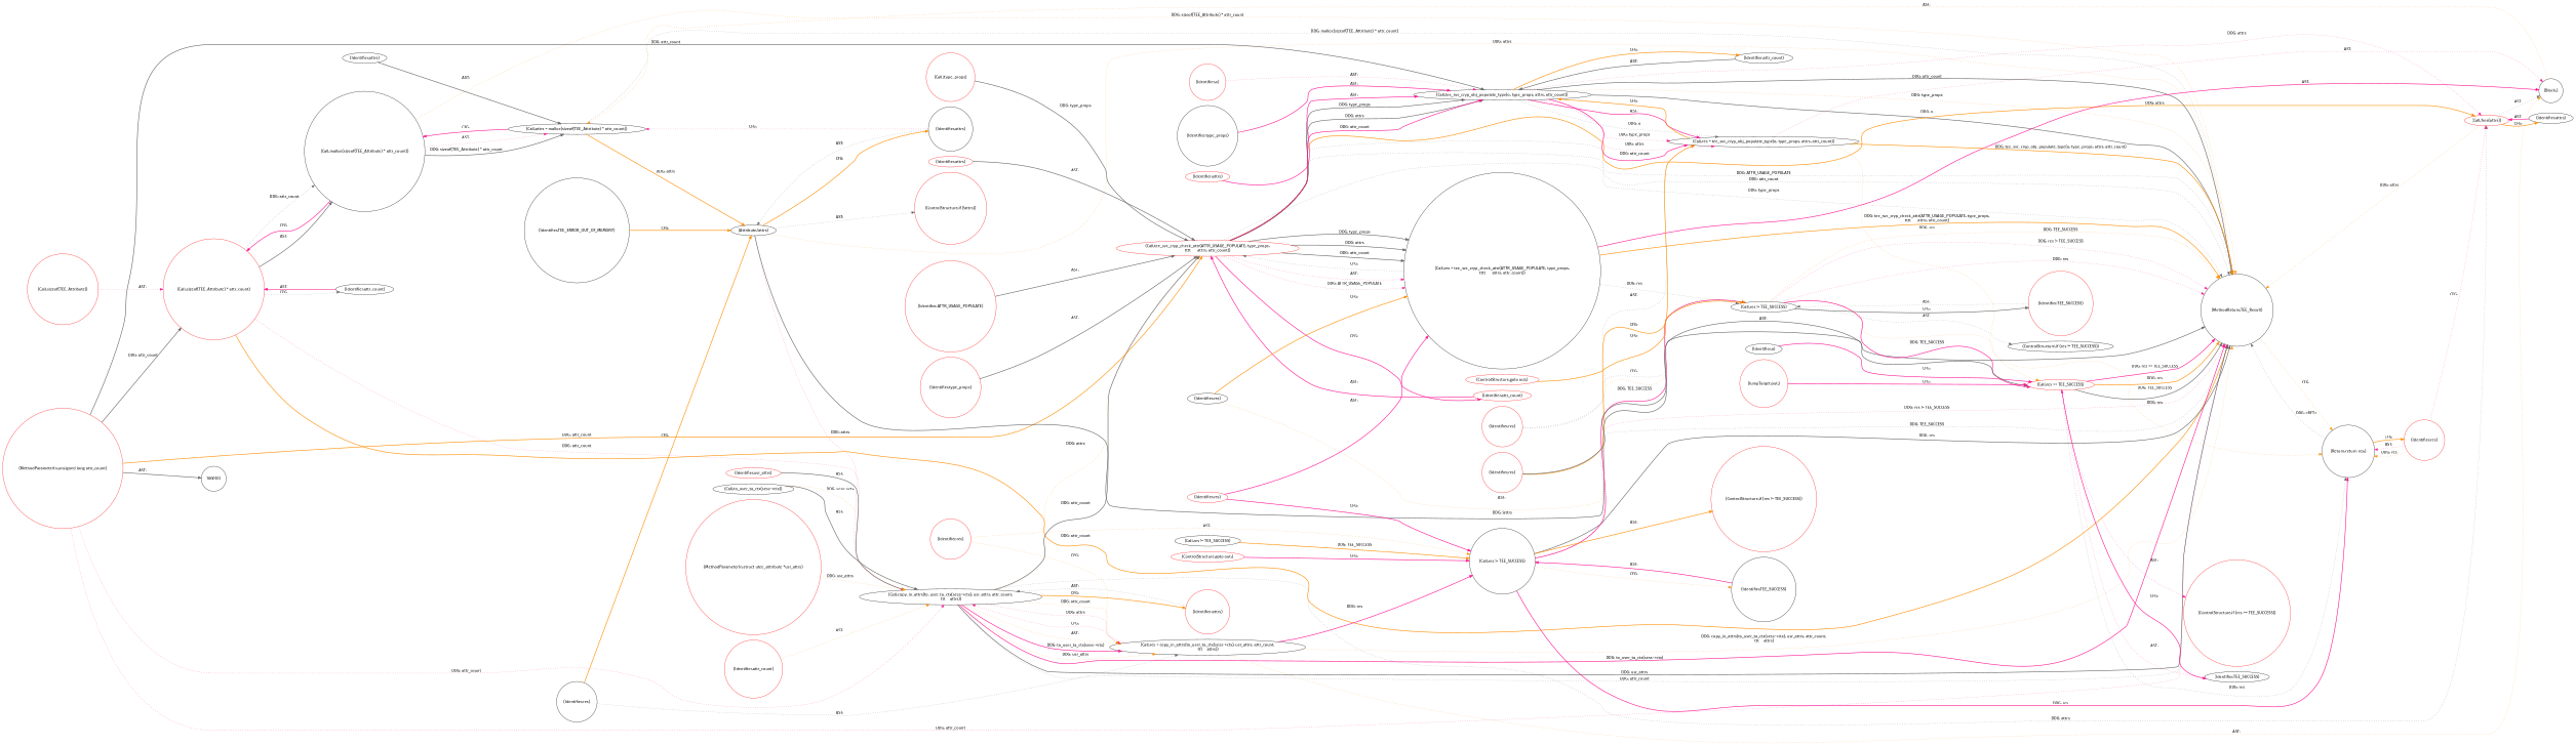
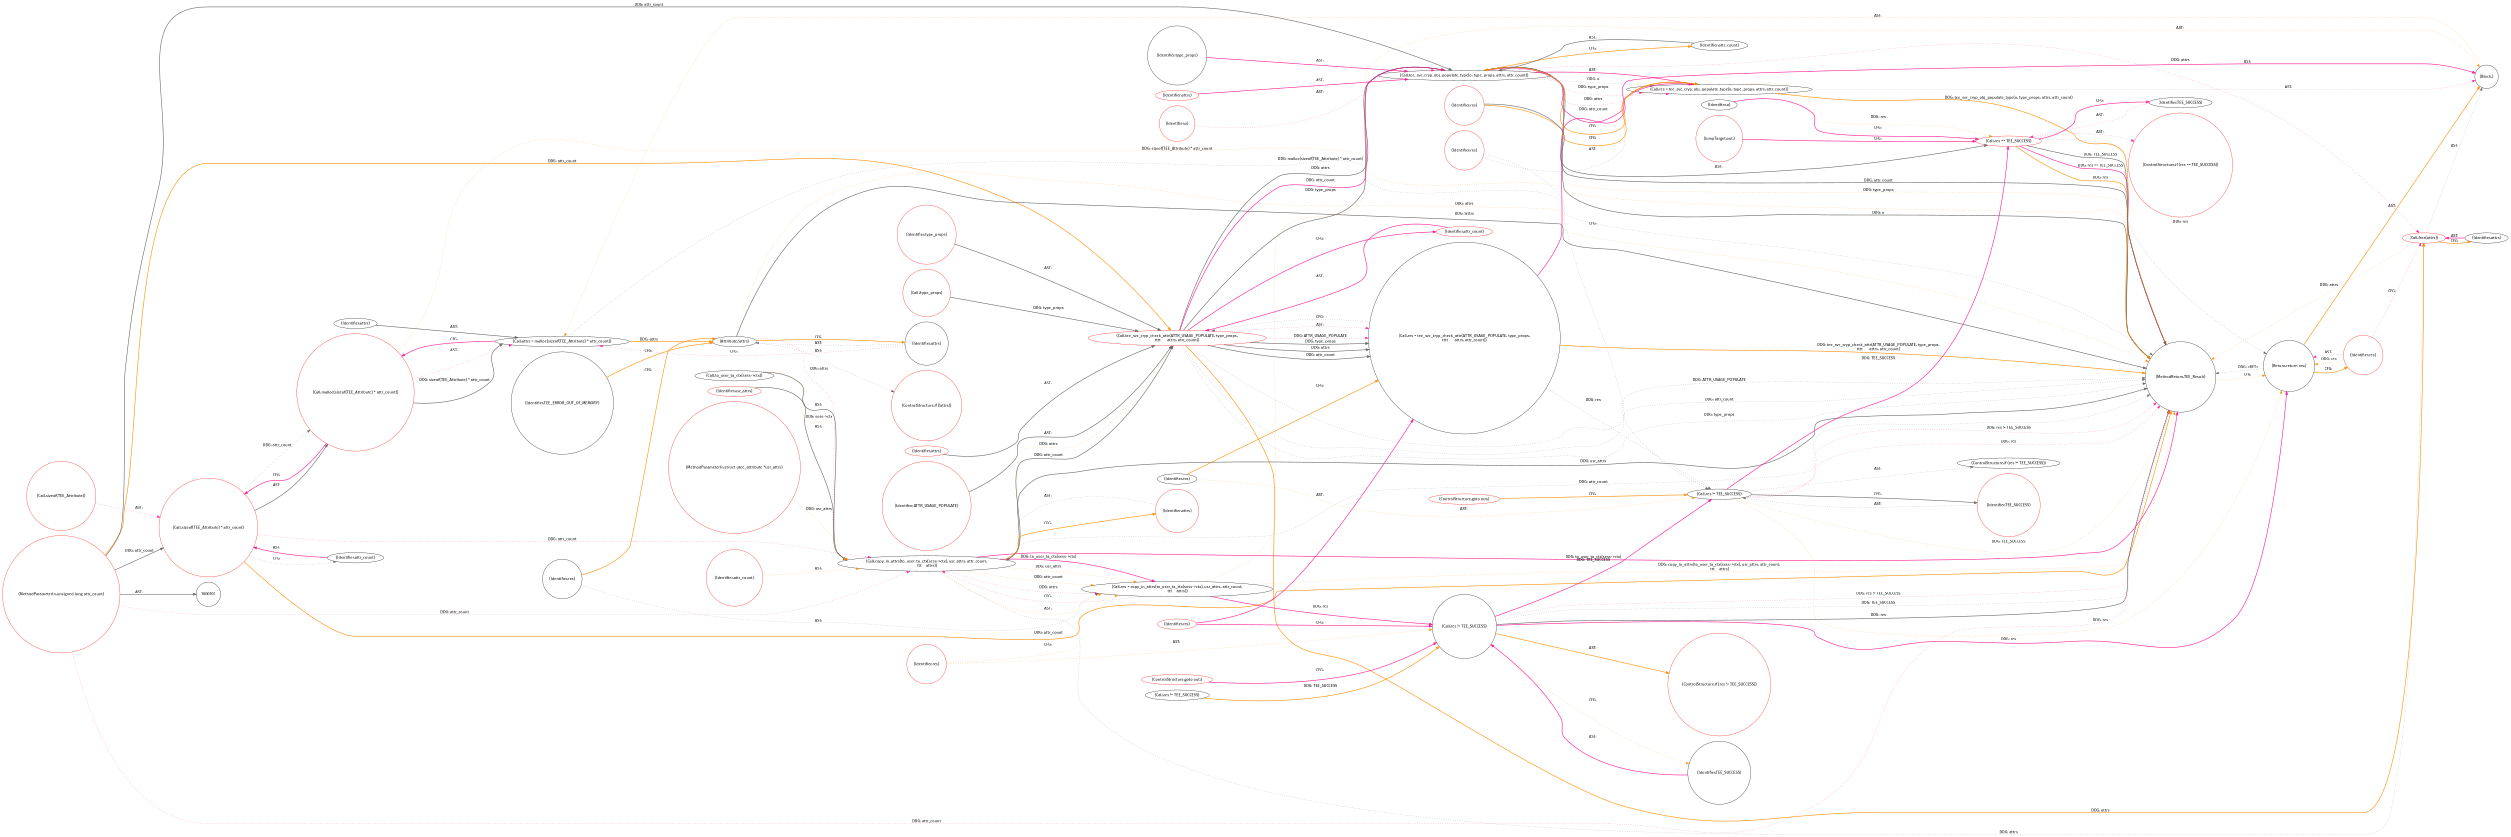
  digraph {
    fontname="Fira Sans"
    rankdir=LR
    node [color=red fontname="Fira Sans" shape=circle]
    edge [color=gray40 fontname="Fira Sans" style=bold]
    n1 [label="(Call,sizeof(TEE_Attribute) * attr_count)"]
-   n2 [color=black label="(Call,malloc(sizeof(TEE_Attribute) * attr_count))"]
+   n2 [label="(Call,malloc(sizeof(TEE_Attribute) * attr_count))"]
    n3 [color=black label="(Call,copy_in_attrs(to_user_ta_ctx(sess->ctx), usr_attrs, attr_count,\n \t\t\t    attrs))" shape=ellipse]
    n4 [color=black label="(MethodReturn,TEE_Result)"]
    n5 [color=black label="(Identifier,attr_count)" shape=ellipse]
    n6 [color=black label="(Call,attrs = malloc(sizeof(TEE_Attribute) * attr_count))" shape=ellipse]
    n7 [label="(Call,tee_svc_cryp_check_attr(ATTR_USAGE_POPULATE, type_props,\n\t\t\t\t      attrs, attr_count))" shape=ellipse]
    n8 [color=black label="(Call,res = copy_in_attrs(to_user_ta_ctx(sess->ctx), usr_attrs, attr_count,\n \t\t\t    attrs))" shape=ellipse]
    n9 [label="(Call,free(attrs))" shape=ellipse]
    n10 [label="(Identifier,attrs)"]
    n11 [color=black label="(Return,return res;)"]
    n12 [label="(MethodParameterIn,unsigned long attr_count)"]
    n13 [color=black label="(Call,tee_svc_cryp_obj_populate_type(o, type_props, attrs, attr_count))" shape=ellipse]
    1000102 [color=black]
    n15 [color=black label="(Call,res = tee_svc_cryp_check_attr(ATTR_USAGE_POPULATE, type_props,\n\t\t\t\t      attrs, attr_count))"]
    n16 [label="(Identifier,attr_count)" shape=ellipse]
    n17 [color=black label="(Call,res = tee_svc_cryp_obj_populate_type(o, type_props, attrs, attr_count))" shape=ellipse]
    n18 [color=black label="(Identifier,attr_count)" shape=ellipse]
    n19 [color=black label="(Attribute,!attrs)" shape=ellipse]
    n20 [color=black label="(Identifier,attrs)"]
    n21 [label="(ControlStructure,if (!attrs))"]
    n22 [color=black label="(Block,)"]
    n23 [color=black label="(Call,res != TEE_SUCCESS)"]
    n24 [color=black label="(Identifier,attrs)" shape=ellipse]
    n25 [color=black label="(Call,res != TEE_SUCCESS)" shape=ellipse]
    n26 [label="(ControlStructure,if (res != TEE_SUCCESS))"]
    n27 [color=black label="(Identifier,TEE_SUCCESS)"]
    n28 [label="(Call,res == TEE_SUCCESS)" shape=ellipse]
    n29 [color=black label="(ControlStructure,if (res != TEE_SUCCESS))" shape=ellipse]
    n30 [label="(Identifier,TEE_SUCCESS)"]
    n31 [label="(Identifier,res)"]
    n32 [label="(ControlStructure,if (res == TEE_SUCCESS))"]
    n33 [color=black label="(Identifier,TEE_SUCCESS)" shape=ellipse]
    n34 [label="(Identifier,usr_attrs)" shape=ellipse]
    n35 [label="(Identifier,res)" shape=ellipse]
    n36 [label="(Identifier,attrs)" shape=ellipse]
    n37 [label="(Identifier,res)"]
    n38 [color=black label="(Identifier,type_props)"]
    n39 [label="(Identifier,ATTR_USAGE_POPULATE)"]
    n40 [label="(Identifier,attrs)" shape=ellipse]
    n41 [label="(Call,sizeof(TEE_Attribute))"]
    n42 [color=black label="(Identifier,o)" shape=ellipse]
    n43 [label="(ControlStructure,goto out;)" shape=ellipse]
    n44 [label="(Identifier,res)"]
    n45 [color=black label="(Identifier,res)" shape=ellipse]
    n46 [color=black label="(Identifier,TEE_ERROR_OUT_OF_MEMORY)"]
    n47 [label="(Identifier,o)"]
    n48 [label="(JumpTarget,out:)"]
    n49 [label="(Identifier,type_props)"]
    n50 [label="(Call,!type_props)"]
    n51 [color=black label="(Identifier,res)"]
    n52 [label="(Identifier,res)"]
    n53 [label="(MethodParameterIn,struct utee_attribute *usr_attrs)"]
    n54 [label="(Identifier,attr_count)"]
    n55 [label="(ControlStructure,goto out;)" shape=ellipse]
    n56 [color=black label="(Call,to_user_ta_ctx(sess->ctx))" shape=ellipse]
    n57 [color=black label="(Identifier,attrs)" shape=ellipse]
    n58 [color=black label="(Call,res != TEE_SUCCESS)" shape=ellipse]
    n1 -> n2 [label="AST: "]
    n1 -> n2 [label="DDG: attr_count" style=dotted]
    n1 -> n3 [color=deeppink label="DDG: attr_count" style=dotted]
    n1 -> n4 [color=darkorange label="DDG: attr_count"]
    n1 -> n5 [label="CFG: " style=dotted]
    n2 -> n1 [color=deeppink label="CFG: "]
    n2 -> n4 [color=darkorange label="DDG: sizeof(TEE_Attribute) * attr_count" style=dotted]
    n2 -> n6 [color=deeppink label="AST: " style=dotted]
    n2 -> n6 [label="DDG: sizeof(TEE_Attribute) * attr_count"]
    n3 -> n4 [label="DDG: usr_attrs"]
    n3 -> n4 [label="DDG: attr_count" style=dotted]
    n3 -> n4 [color=deeppink label="DDG: to_user_ta_ctx(sess->ctx)"]
    n3 -> n7 [color=darkorange label="DDG: attrs" style=dotted]
    n3 -> n7 [label="DDG: attr_count"]
    n3 -> n8 [color=darkorange label="AST: " style=dotted]
    n3 -> n8 [color=deeppink label="DDG: to_user_ta_ctx(sess->ctx)"]
    n3 -> n8 [color=darkorange label="DDG: usr_attrs" style=dotted]
    n3 -> n8 [color=darkorange label="DDG: attr_count" style=dotted]
    n3 -> n8 [color=deeppink label="DDG: attrs" style=dotted]
    n3 -> n9 [label="DDG: attrs" style=dotted]
    n3 -> n10 [color=darkorange label="CFG: "]
    n4 -> n11 [color=darkorange label="CFG: " style=dotted]
    n5 -> n1 [color=deeppink label="AST: "]
    n6 -> n2 [color=deeppink label="CFG: "]
    n6 -> n4 [label="DDG: malloc(sizeof(TEE_Attribute) * attr_count)" style=dotted]
    n6 -> n19 [color=darkorange label="DDG: attrs"]
    n7 -> n4 [label="DDG: ATTR_USAGE_POPULATE" style=dotted]
    n7 -> n4 [label="DDG: attr_count" style=dotted]
    n7 -> n4 [label="DDG: type_props" style=dotted]
    n7 -> n9 [color=darkorange label="DDG: attrs"]
    n7 -> n13 [label="DDG: type_props"]
    n7 -> n13 [label="DDG: attrs"]
    n7 -> n13 [color=deeppink label="DDG: attr_count"]
    n7 -> n15 [color=deeppink label="AST: " style=dotted]
    n7 -> n15 [color=deeppink label="DDG: ATTR_USAGE_POPULATE" style=dotted]
    n7 -> n15 [label="DDG: type_props"]
    n7 -> n15 [label="DDG: attrs"]
    n7 -> n15 [label="DDG: attr_count"]
    n7 -> n16 [color=deeppink label="CFG: "]
    n8 -> n3 [color=deeppink label="CFG: " style=dotted]
    n8 -> n4 [color=darkorange label="DDG: copy_in_attrs(to_user_ta_ctx(sess->ctx), usr_attrs, attr_count,\n \t\t\t    attrs)" style=dotted]
    n8 -> n22 [color=darkorange label="AST: " style=dotted]
    n8 -> n23 [color=deeppink label="DDG: res"]
    n9 -> n4 [color=darkorange label="DDG: attrs" style=dotted]
    n9 -> n22 [label="AST: " style=dotted]
    n9 -> n24 [color=darkorange label="CFG: "]
    n10 -> n3 [label="AST: " style=dotted]
    n11 -> n4 [label="DDG: <RET>" style=dotted]
+   n11 -> n22 [color=darkorange label="AST: "]
    n11 -> n31 [color=darkorange label="CFG: "]
    n12 -> n1 [label="DDG: attr_count"]
    n12 -> n3 [color=deeppink label="DDG: attr_count" style=dotted]
    n12 -> n4 [color=deeppink label="DDG: attr_count" style=dotted]
    n12 -> n7 [color=darkorange label="DDG: attr_count"]
    n12 -> n13 [label="DDG: attr_count"]
    n12 -> 1000102 [label="AST: "]
    n13 -> n4 [label="DDG: attr_count"]
    n13 -> n4 [color=darkorange label="DDG: type_props" style=dotted]
    n13 -> n4 [label="DDG: o"]
    n13 -> n9 [color=deeppink label="DDG: attrs" style=dotted]
    n13 -> n17 [color=deeppink label="AST: "]
    n13 -> n17 [label="DDG: o" style=dotted]
    n13 -> n17 [color=deeppink label="DDG: type_props" style=dotted]
    n13 -> n17 [color=deeppink label="DDG: attrs" style=dotted]
    n13 -> n17 [color=deeppink label="DDG: attr_count"]
    n13 -> n18 [color=darkorange label="CFG: "]
    n15 -> n4 [color=darkorange label="DDG: tee_svc_cryp_check_attr(ATTR_USAGE_POPULATE, type_props,\n\t\t\t\t      attrs, attr_count)"]
    n15 -> n7 [label="CFG: " style=dotted]
    n15 -> n22 [color=deeppink label="AST: "]
    n15 -> n25 [label="DDG: res" style=dotted]
    n16 -> n7 [color=deeppink label="AST: "]
    n17 -> n4 [color=darkorange label="DDG: tee_svc_cryp_obj_populate_type(o, type_props, attrs, attr_count)"]
    n17 -> n13 [color=darkorange label="CFG: "]
    n17 -> n22 [color=deeppink label="AST: " style=dotted]
    n17 -> n28 [color=darkorange label="DDG: res" style=dotted]
    n18 -> n13 [label="AST: "]
    n19 -> n3 [color=deeppink label="DDG: attrs" style=dotted]
    n19 -> n4 [label="DDG: !attrs"]
    n19 -> n4 [color=darkorange label="DDG: attrs" style=dotted]
    n19 -> n20 [color=darkorange label="CFG: "]
    n19 -> n21 [label="AST: " style=dotted]
    n20 -> n6 [color=deeppink label="CFG: " style=dotted]
    n20 -> n19 [label="AST: " style=dotted]
    n22 -> n6 [color=darkorange label="AST: " style=dotted]
    n23 -> n4 [label="DDG: TEE_SUCCESS" style=dotted]
    n23 -> n4 [label="DDG: res"]
    n23 -> n4 [color=deeppink label="DDG: res != TEE_SUCCESS" style=dotted]
    n23 -> n11 [color=deeppink label="DDG: res"]
    n23 -> n25 [color=deeppink label="DDG: TEE_SUCCESS"]
    n23 -> n26 [color=darkorange label="AST: "]
    n23 -> n27 [color=darkorange label="CFG: " style=dotted]
    n24 -> n9 [color=deeppink label="AST: "]
    n25 -> n4 [color=deeppink label="DDG: res" style=dotted]
    n25 -> n4 [color=darkorange label="DDG: TEE_SUCCESS" style=dotted]
    n25 -> n4 [color=deeppink label="DDG: res != TEE_SUCCESS" style=dotted]
    n25 -> n11 [color=darkorange label="DDG: res" style=dotted]
    n25 -> n28 [color=deeppink label="DDG: TEE_SUCCESS"]
    n25 -> n29 [label="AST: " style=dotted]
    n25 -> n30 [label="CFG: "]
    n27 -> n23 [color=deeppink label="AST: "]
    n28 -> n4 [color=deeppink label="DDG: res == TEE_SUCCESS"]
    n28 -> n4 [color=darkorange label="DDG: res"]
    n28 -> n4 [label="DDG: TEE_SUCCESS"]
    n28 -> n11 [label="DDG: res" style=dotted]
    n28 -> n32 [color=deeppink label="AST: " style=dotted]
    n28 -> n33 [color=deeppink label="CFG: "]
    n30 -> n25 [label="AST: " style=dotted]
    n31 -> n9 [color=deeppink label="CFG: " style=dotted]
    n31 -> n11 [color=deeppink label="AST: " style=dotted]
    n31 -> n11 [color=darkorange label="DDG: res" style=dotted]
    n33 -> n28 [color=deeppink label="AST: " style=dotted]
    n34 -> n3 [label="AST: "]
    n35 -> n15 [color=deeppink label="AST: "]
    n35 -> n23 [color=deeppink label="CFG: "]
    n36 -> n7 [label="AST: "]
    n37 -> n17 [label="AST: " style=dotted]
    n37 -> n25 [label="CFG: " style=dotted]
    n38 -> n13 [color=deeppink label="AST: "]
    n39 -> n7 [label="AST: "]
    n40 -> n13 [color=deeppink label="AST: "]
    n41 -> n1 [color=deeppink label="AST: " style=dotted]
    n42 -> n28 [color=deeppink label="CFG: "]
    n43 -> n25 [color=darkorange label="CFG: "]
    n44 -> n17 [color=darkorange label="CFG: "]
    n44 -> n28 [label="AST: "]
    n45 -> n15 [color=darkorange label="CFG: "]
    n45 -> n25 [color=darkorange label="AST: " style=dotted]
    n46 -> n19 [color=darkorange label="CFG: "]
    n47 -> n13 [color=deeppink label="AST: " style=dotted]
    n48 -> n28 [color=deeppink label="CFG: "]
    n49 -> n7 [label="AST: "]
    n50 -> n7 [label="DDG: type_props"]
    n51 -> n8 [label="AST: " style=dotted]
    n51 -> n19 [color=darkorange label="CFG: "]
    n52 -> n8 [color=darkorange label="CFG: " style=dotted]
    n52 -> n23 [color=darkorange label="AST: " style=dotted]
    n53 -> n3 [color=darkorange label="DDG: usr_attrs" style=dotted]
    n54 -> n3 [color=darkorange label="AST: " style=dotted]
    n55 -> n23 [color=deeppink label="CFG: "]
    n56 -> n3 [label="AST: "]
    n56 -> n3 [color=darkorange label="DDG: sess->ctx" style=dotted]
    n57 -> n6 [label="AST: "]
    n58 -> n23 [color=darkorange label="DDG: TEE_SUCCESS"]
  }
